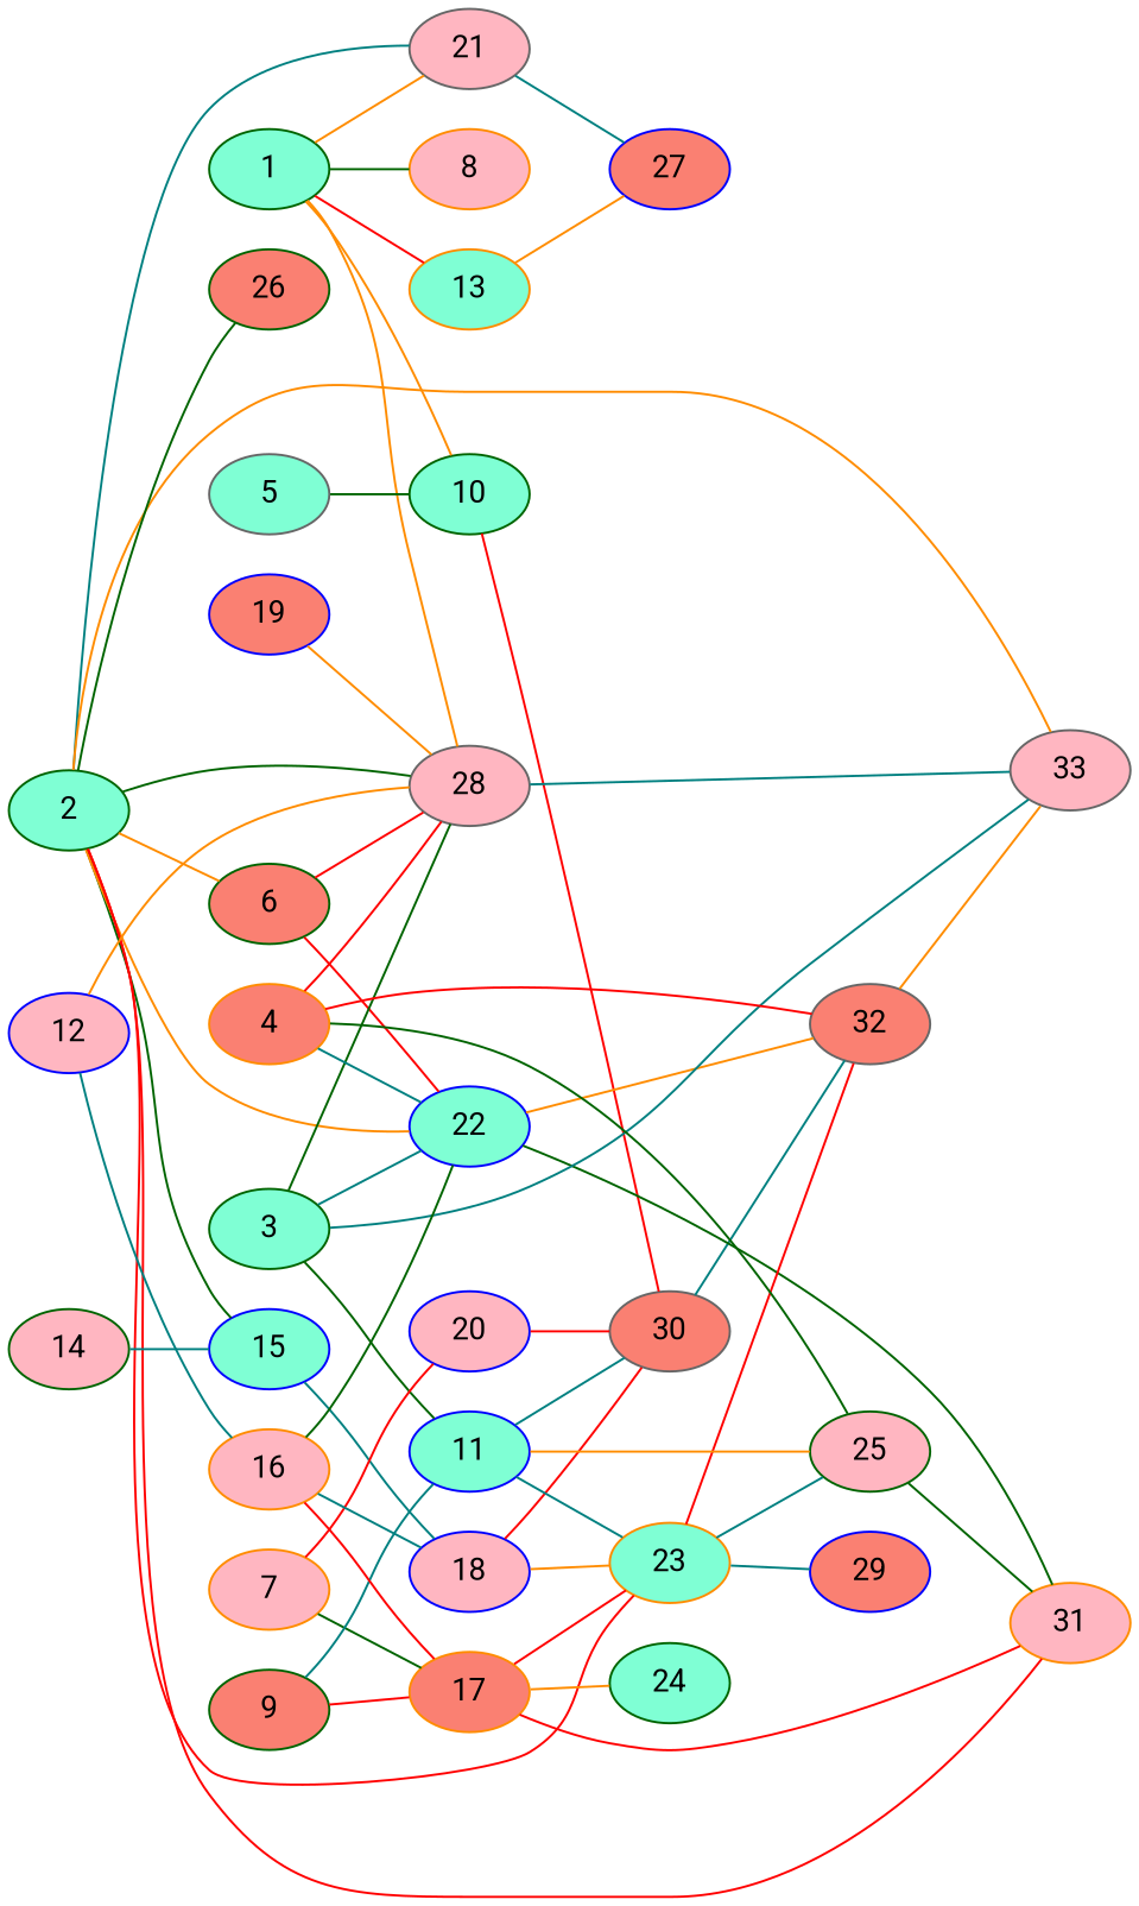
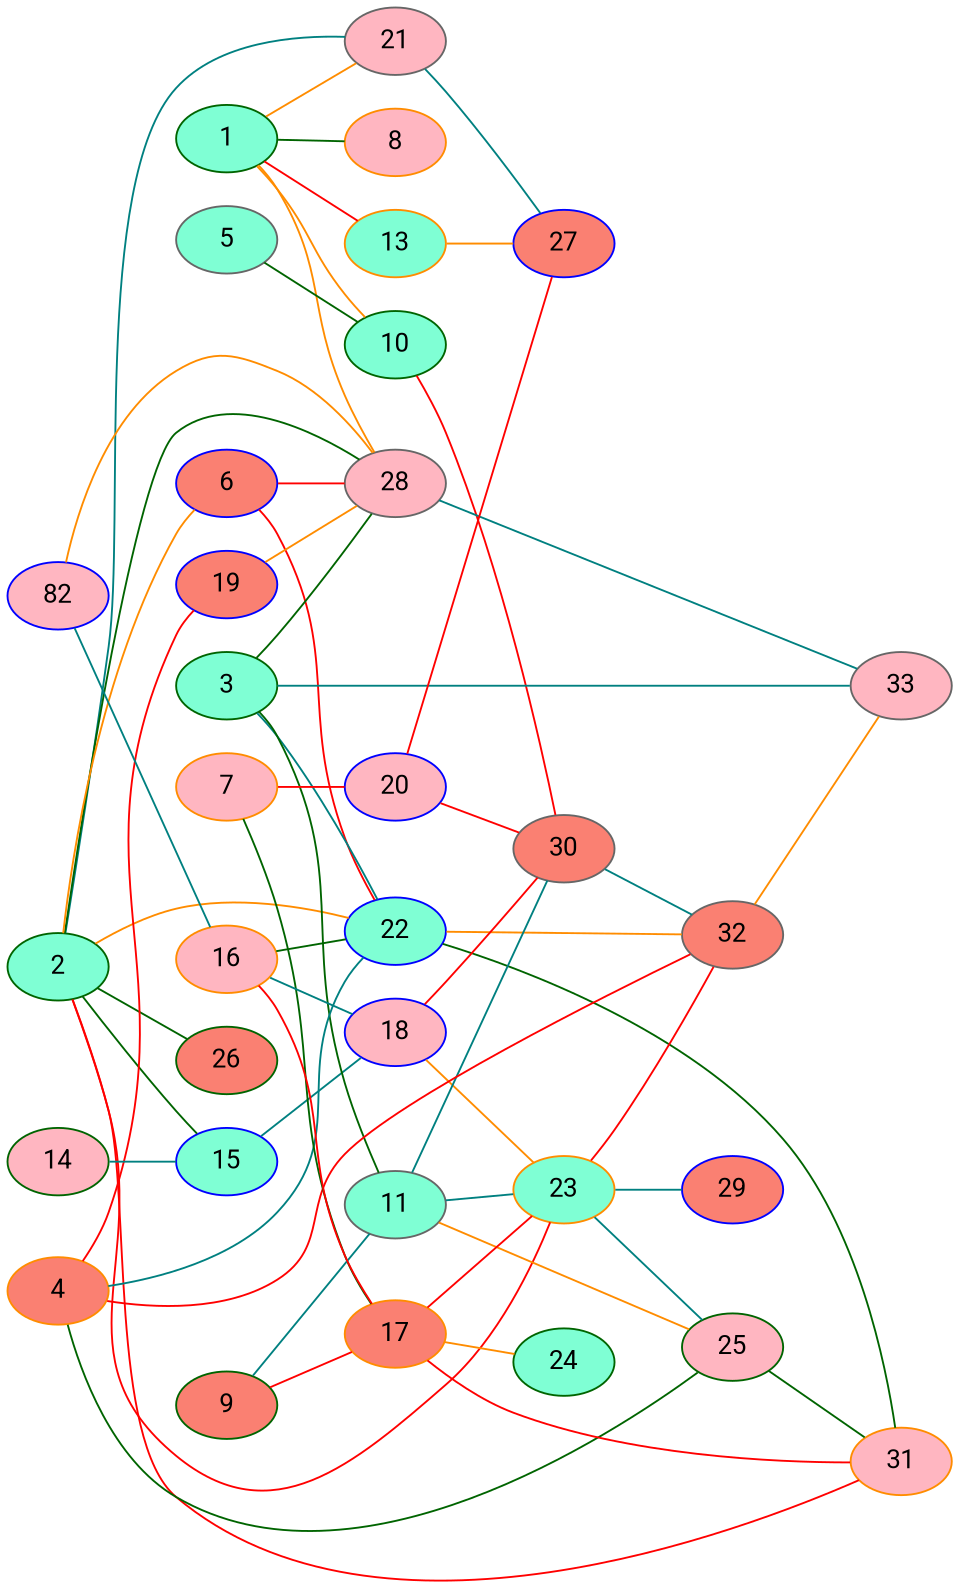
  graph {
    fontname=Roboto
    rankdir=LR
    node [color=darkgreen fillcolor=lightpink fontname=Roboto style=filled]
    edge [color=red fontname=Roboto weight=1.0]
    1 [fillcolor=aquamarine]
    8 [color=darkorange]
    10 [fillcolor=aquamarine]
    13 [color=darkorange fillcolor=aquamarine]
    21 [color=gray40]
    28 [color=gray40]
    30 [color=gray40 fillcolor=salmon]
    27 [color=blue fillcolor=salmon]
    33 [color=gray40]
    2 [fillcolor=aquamarine]
-   6 [fillcolor=salmon]
+   6 [color=blue fillcolor=salmon]
    15 [color=blue fillcolor=aquamarine]
    22 [color=blue fillcolor=aquamarine]
    23 [color=darkorange fillcolor=aquamarine]
    26 [fillcolor=salmon]
    31 [color=darkorange]
    18 [color=blue]
    32 [color=gray40 fillcolor=salmon]
    25
    29 [color=blue fillcolor=salmon]
    3 [fillcolor=aquamarine]
-   11 [color=blue fillcolor=aquamarine]
+   11 [color=gray40 fillcolor=aquamarine]
    4 [color=darkorange fillcolor=salmon]
    5 [color=gray40 fillcolor=aquamarine]
    7 [color=darkorange]
    17 [color=darkorange fillcolor=salmon]
    20 [color=blue]
    24 [fillcolor=aquamarine]
    9 [fillcolor=salmon]
-   12 [color=blue]
+   12 [color=blue label=82]
    16 [color=darkorange]
    14
    19 [color=blue fillcolor=salmon]
    1 -- 8 [color=darkgreen]
    1 -- 10 [color=darkorange]
    1 -- 13
    1 -- 21 [color=darkorange]
    1 -- 28 [color=darkorange]
    10 -- 30
    13 -- 27 [color=darkorange]
    21 -- 27 [color=teal]
    28 -- 33 [color=teal]
    30 -- 32 [color=teal]
    2 -- 21 [color=teal]
    2 -- 28 [color=darkgreen]
-   2 -- 33 [color=darkorange weight=2.0]
    2 -- 6 [color=darkorange]
    2 -- 15 [color=darkgreen]
    2 -- 22 [color=darkorange]
    2 -- 23
    2 -- 26 [color=darkgreen]
    2 -- 31
    6 -- 28
    6 -- 22
    15 -- 18 [color=teal]
    22 -- 31 [color=darkgreen]
    22 -- 32 [color=darkorange]
    23 -- 32
    23 -- 25 [color=teal]
    23 -- 29 [color=teal]
    18 -- 30
    18 -- 23 [color=darkorange]
    32 -- 33 [color=darkorange]
    25 -- 31 [color=darkgreen]
    3 -- 28 [color=darkgreen]
    3 -- 33 [color=teal]
    3 -- 22 [color=teal]
    3 -- 11 [color=darkgreen]
    11 -- 30 [color=teal]
    11 -- 23 [color=teal]
    11 -- 25 [color=darkorange]
-   4 -- 28
+   4 -- 19
    4 -- 22 [color=teal]
    4 -- 32
    4 -- 25 [color=darkgreen]
    5 -- 10 [color=darkgreen]
    7 -- 17 [color=darkgreen]
    7 -- 20
    17 -- 23
    17 -- 31
    17 -- 24 [color=darkorange]
    20 -- 30
+   20 -- 27
    9 -- 11 [color=teal]
    9 -- 17
    12 -- 28 [color=darkorange]
    12 -- 16 [color=teal]
    16 -- 22 [color=darkgreen]
    16 -- 18 [color=teal]
    16 -- 17
    14 -- 15 [color=teal]
    19 -- 28 [color=darkorange]
  }
